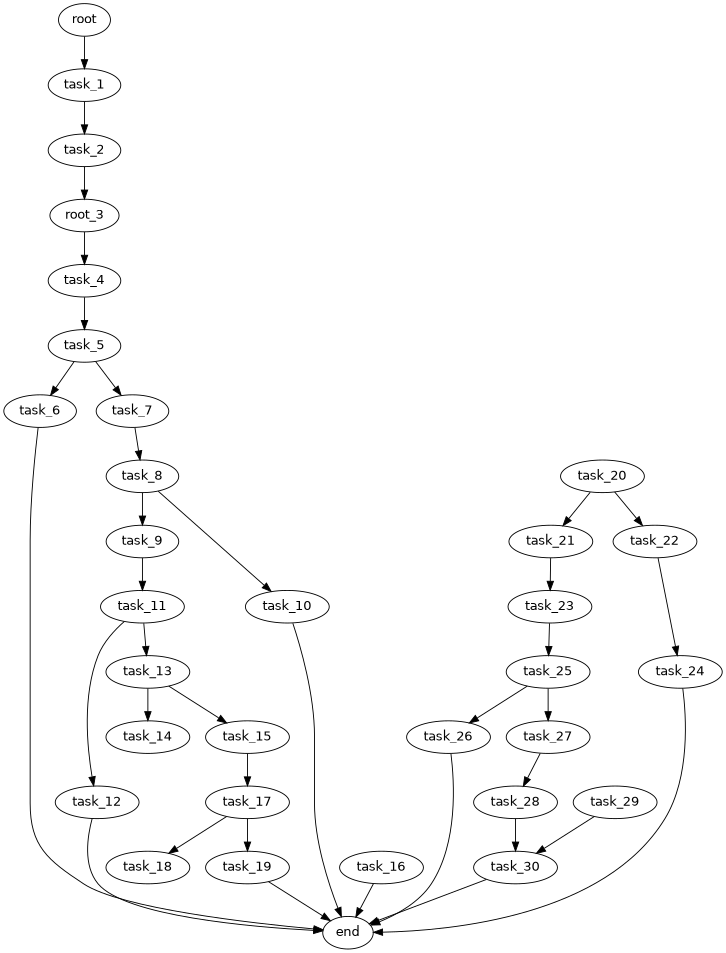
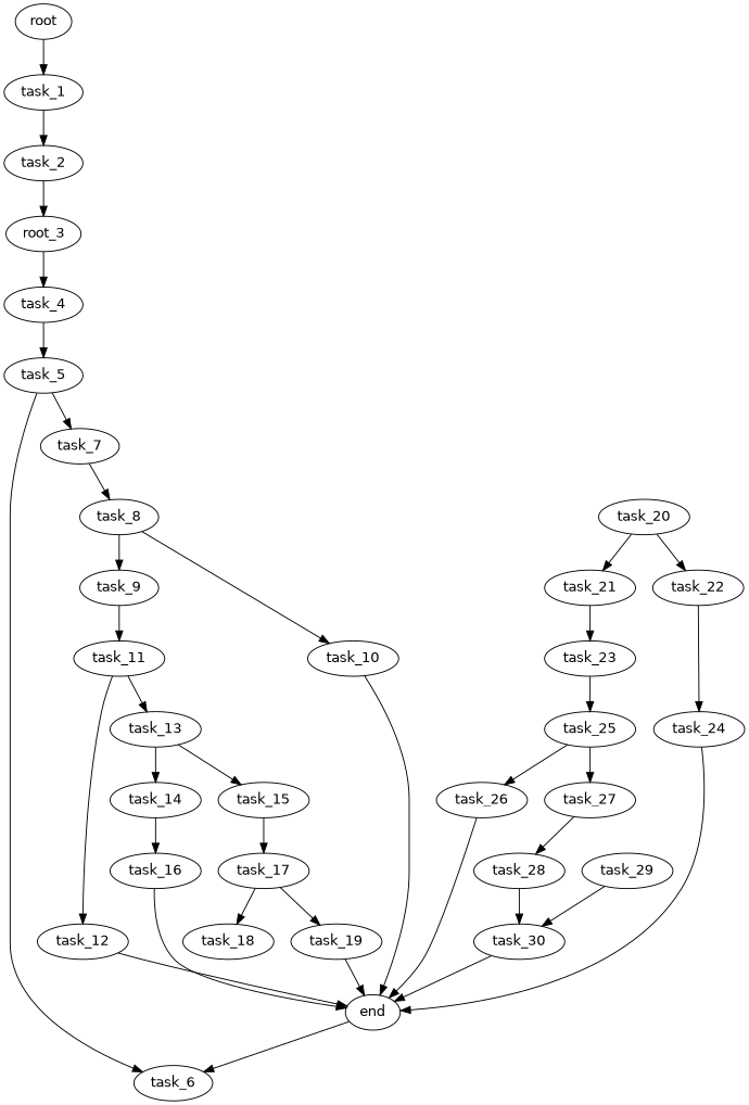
  digraph {
    fontname="DejaVu Sans"
    node [fontname="DejaVu Sans"]
    edge [fontname="DejaVu Sans"]
    root
    task_1
    task_2
    n4 [label=root_3]
    task_4
    task_5
    task_6
    task_7
    end
    task_8
    task_9
    task_10
    task_11
    task_12
    task_13
    task_14
    task_15
    task_16
    task_17
    task_18
    task_19
    task_20
    task_21
    task_22
    task_23
    task_24
    task_25
    task_26
    task_27
    task_28
    task_30
    task_29
    root -> task_1
    task_1 -> task_2
    task_2 -> n4
    n4 -> task_4
    task_4 -> task_5
    task_5 -> task_6
    task_5 -> task_7
-   task_6 -> end
+   end -> task_6
    task_7 -> task_8
    task_8 -> task_9
    task_8 -> task_10
    task_9 -> task_11
    task_10 -> end
    task_11 -> task_12
    task_11 -> task_13
    task_12 -> end
    task_13 -> task_14
    task_13 -> task_15
+   task_14 -> task_16
    task_15 -> task_17
    task_16 -> end
    task_17 -> task_18
    task_17 -> task_19
    task_19 -> end
    task_20 -> task_21
    task_20 -> task_22
    task_21 -> task_23
    task_22 -> task_24
    task_23 -> task_25
    task_24 -> end
    task_25 -> task_26
    task_25 -> task_27
    task_26 -> end
    task_27 -> task_28
    task_28 -> task_30
    task_30 -> end
    task_29 -> task_30
  }
